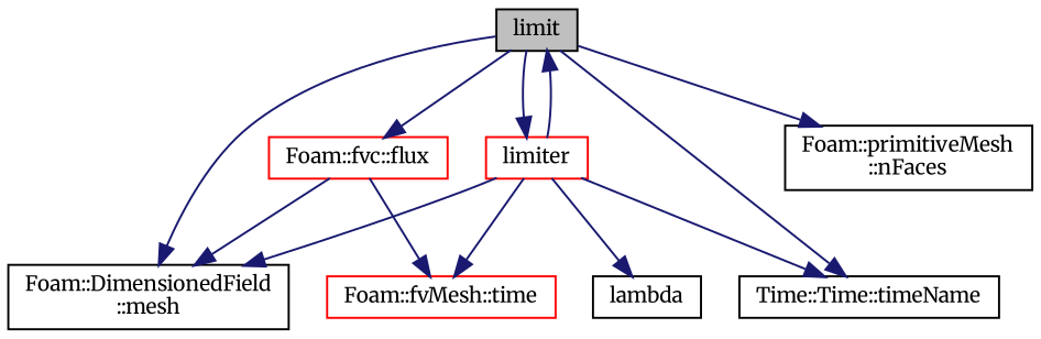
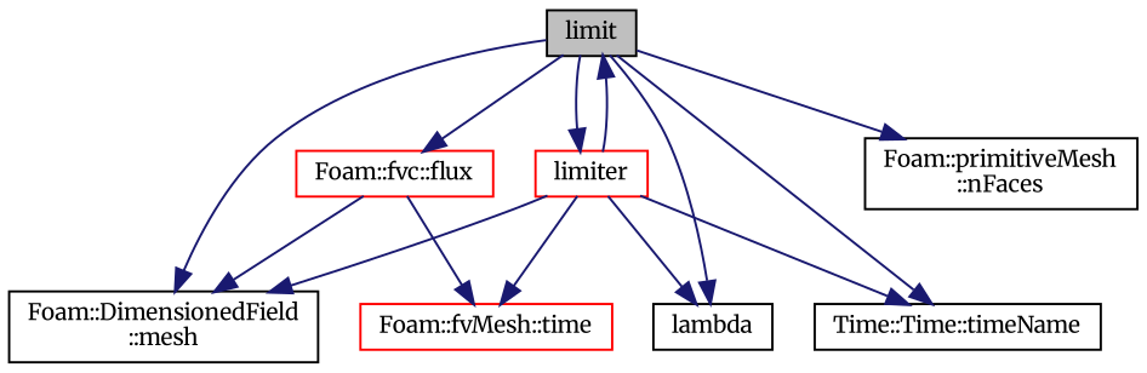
  digraph {
    fontname=Merriweather
    rankdir=TB
    node [color=black fontname=Merriweather fontsize=10 shape=record]
    edge [color=midnightblue fontname=Merriweather fontsize=10 labelfontname=Helvetica labelfontsize=10 style=solid]
    n1 [fillcolor=grey75 fontcolor=black height=0.2 label=limit style=filled width=0.4]
    n2 [color=red height=0.2 label="Foam::fvc::flux" width=0.4]
    n3 [height=0.2 label="Foam::DimensionedField\l::mesh" width=0.4]
    n4 [height=0.2 label=lambda width=0.4]
    n5 [color=red height=0.2 label=limiter width=0.4]
    n6 [height=0.2 label="Time::Time::timeName" width=0.4]
    n7 [height=0.2 label="Foam::primitiveMesh\l::nFaces" width=0.4]
    n8 [color=red height=0.2 label="Foam::fvMesh::time" width=0.4]
    n1 -> n2
    n1 -> n3
+   n1 -> n4
    n1 -> n5
    n1 -> n6
    n1 -> n7
    n2 -> n3
    n2 -> n8
    n5 -> n1
    n5 -> n3
    n5 -> n4
    n5 -> n6
    n5 -> n8
  }
